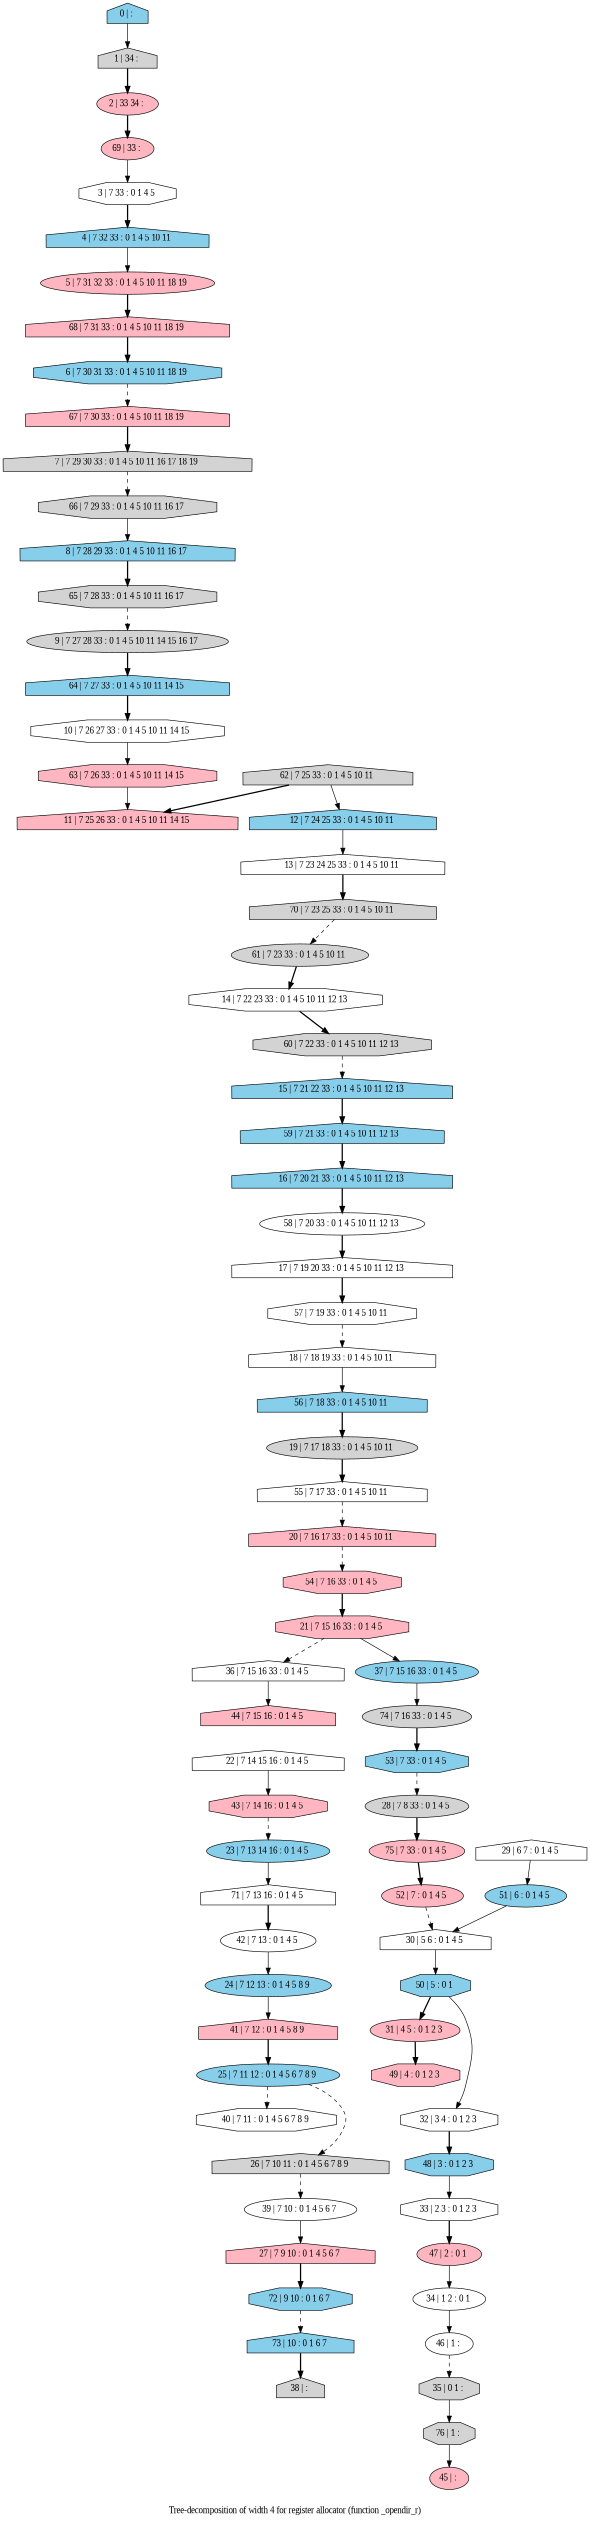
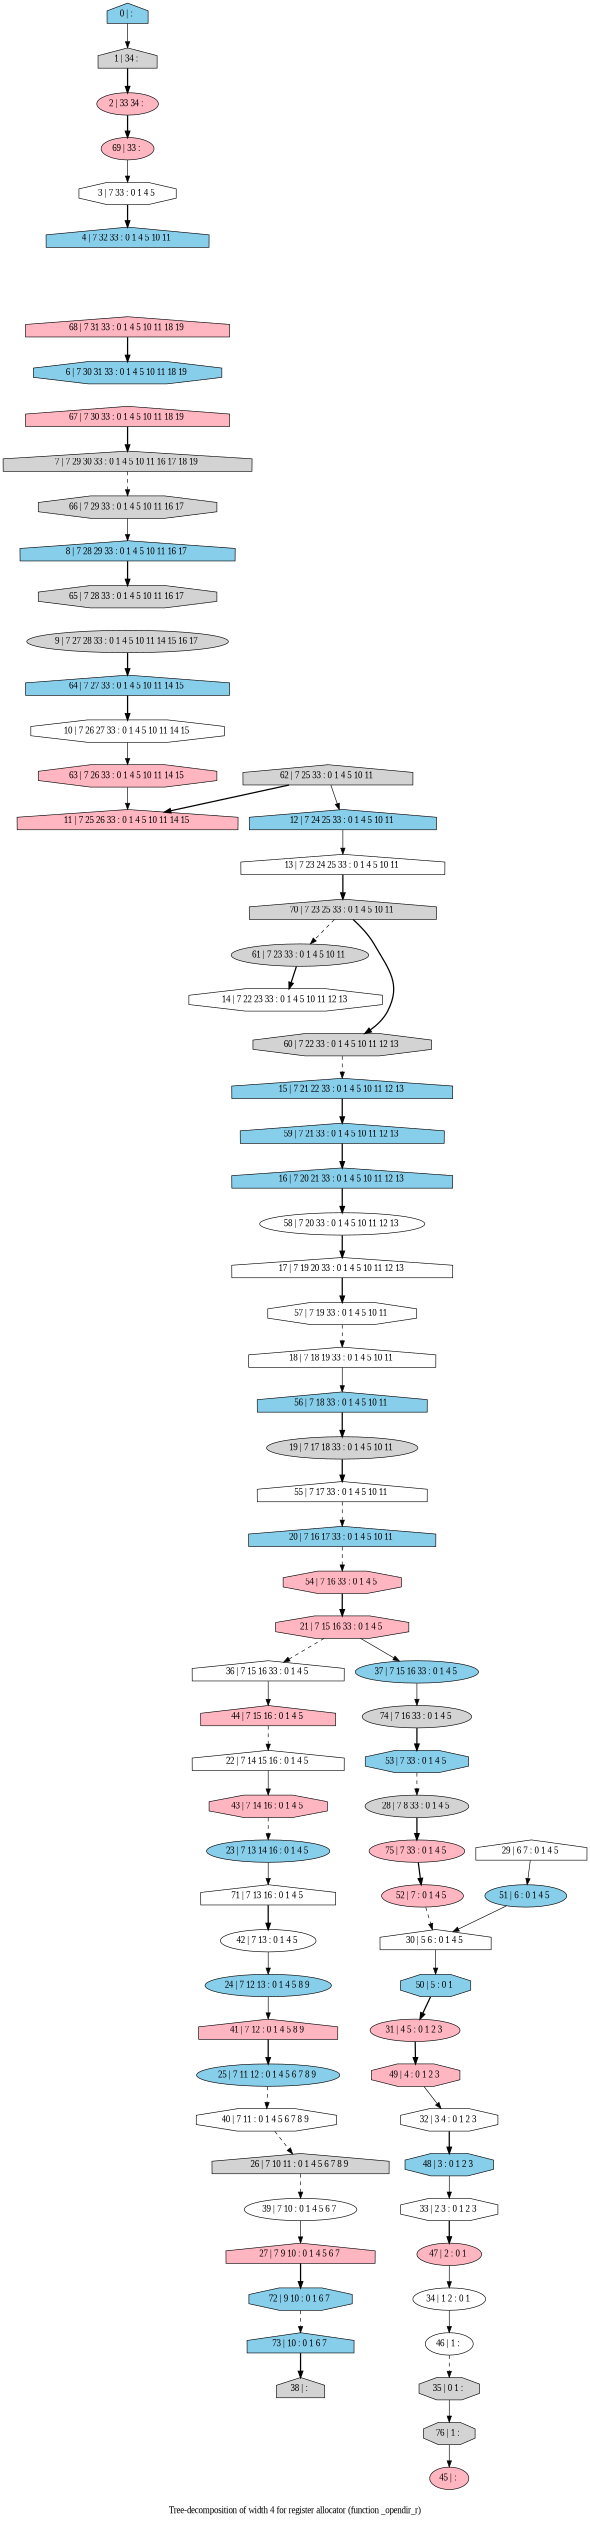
  digraph {
    fontname="Liberation Serif"
    label="Tree-decomposition of width 4 for register allocator (function _opendir_r)"
    node [fillcolor=skyblue fontname="Liberation Serif" shape=house style=filled]
    edge [fontname="Liberation Serif" style=bold]
    n1 [label="0 | : "]
    n2 [fillcolor=lightgrey label="1 | 34 : "]
    n3 [fillcolor=lightpink label="2 | 33 34 : " shape=ellipse]
    n4 [fillcolor=lightpink label="69 | 33 : " shape=ellipse]
    n5 [fillcolor=white label="3 | 7 33 : 0 1 4 5 " shape=octagon]
    n6 [label="4 | 7 32 33 : 0 1 4 5 10 11 "]
-   n7 [fillcolor=lightpink label="5 | 7 31 32 33 : 0 1 4 5 10 11 18 19 " shape=ellipse]
    n8 [fillcolor=lightpink label="68 | 7 31 33 : 0 1 4 5 10 11 18 19 "]
    n9 [label="6 | 7 30 31 33 : 0 1 4 5 10 11 18 19 " shape=octagon]
    n10 [fillcolor=lightpink label="67 | 7 30 33 : 0 1 4 5 10 11 18 19 "]
    n11 [fillcolor=lightgrey label="7 | 7 29 30 33 : 0 1 4 5 10 11 16 17 18 19 "]
    n12 [fillcolor=lightgrey label="66 | 7 29 33 : 0 1 4 5 10 11 16 17 " shape=octagon]
    n13 [label="8 | 7 28 29 33 : 0 1 4 5 10 11 16 17 "]
    n14 [fillcolor=lightgrey label="65 | 7 28 33 : 0 1 4 5 10 11 16 17 " shape=octagon]
    n15 [fillcolor=lightgrey label="9 | 7 27 28 33 : 0 1 4 5 10 11 14 15 16 17 " shape=ellipse]
    n16 [label="64 | 7 27 33 : 0 1 4 5 10 11 14 15 "]
    n17 [fillcolor=white label="10 | 7 26 27 33 : 0 1 4 5 10 11 14 15 " shape=octagon]
    n18 [fillcolor=lightpink label="63 | 7 26 33 : 0 1 4 5 10 11 14 15 " shape=octagon]
    n19 [fillcolor=lightpink label="11 | 7 25 26 33 : 0 1 4 5 10 11 14 15 "]
    n20 [fillcolor=lightgrey label="62 | 7 25 33 : 0 1 4 5 10 11 "]
    n21 [label="12 | 7 24 25 33 : 0 1 4 5 10 11 "]
    n22 [fillcolor=white label="13 | 7 23 24 25 33 : 0 1 4 5 10 11 "]
    n23 [fillcolor=lightgrey label="70 | 7 23 25 33 : 0 1 4 5 10 11 "]
    n24 [fillcolor=lightgrey label="61 | 7 23 33 : 0 1 4 5 10 11 " shape=ellipse]
    n25 [fillcolor=white label="14 | 7 22 23 33 : 0 1 4 5 10 11 12 13 " shape=octagon]
    n26 [fillcolor=lightgrey label="60 | 7 22 33 : 0 1 4 5 10 11 12 13 " shape=octagon]
    n27 [label="15 | 7 21 22 33 : 0 1 4 5 10 11 12 13 "]
    n28 [label="59 | 7 21 33 : 0 1 4 5 10 11 12 13 "]
    n29 [label="16 | 7 20 21 33 : 0 1 4 5 10 11 12 13 "]
    n30 [fillcolor=white label="58 | 7 20 33 : 0 1 4 5 10 11 12 13 " shape=ellipse]
    n31 [fillcolor=white label="17 | 7 19 20 33 : 0 1 4 5 10 11 12 13 "]
    n32 [fillcolor=white label="57 | 7 19 33 : 0 1 4 5 10 11 " shape=octagon]
    n33 [fillcolor=white label="18 | 7 18 19 33 : 0 1 4 5 10 11 "]
    n34 [label="56 | 7 18 33 : 0 1 4 5 10 11 "]
    n35 [fillcolor=lightgrey label="19 | 7 17 18 33 : 0 1 4 5 10 11 " shape=ellipse]
    n36 [fillcolor=white label="55 | 7 17 33 : 0 1 4 5 10 11 "]
-   n37 [fillcolor=lightpink label="20 | 7 16 17 33 : 0 1 4 5 10 11 "]
+   n37 [label="20 | 7 16 17 33 : 0 1 4 5 10 11 "]
    n38 [fillcolor=lightpink label="54 | 7 16 33 : 0 1 4 5 " shape=octagon]
    n39 [fillcolor=lightpink label="21 | 7 15 16 33 : 0 1 4 5 " shape=octagon]
    n40 [fillcolor=white label="36 | 7 15 16 33 : 0 1 4 5 "]
    n41 [label="37 | 7 15 16 33 : 0 1 4 5 " shape=ellipse]
    n42 [fillcolor=lightpink label="44 | 7 15 16 : 0 1 4 5 "]
    n43 [fillcolor=lightgrey label="74 | 7 16 33 : 0 1 4 5 " shape=ellipse]
    n44 [fillcolor=white label="22 | 7 14 15 16 : 0 1 4 5 "]
    n45 [fillcolor=lightpink label="43 | 7 14 16 : 0 1 4 5 " shape=octagon]
    n46 [label="23 | 7 13 14 16 : 0 1 4 5 " shape=ellipse]
    n47 [fillcolor=white label="71 | 7 13 16 : 0 1 4 5 "]
    n48 [fillcolor=white label="42 | 7 13 : 0 1 4 5 " shape=ellipse]
    n49 [label="24 | 7 12 13 : 0 1 4 5 8 9 " shape=ellipse]
    n50 [fillcolor=lightpink label="41 | 7 12 : 0 1 4 5 8 9 "]
    n51 [label="25 | 7 11 12 : 0 1 4 5 6 7 8 9 " shape=ellipse]
    n52 [fillcolor=white label="40 | 7 11 : 0 1 4 5 6 7 8 9 " shape=octagon]
    n53 [fillcolor=lightgrey label="26 | 7 10 11 : 0 1 4 5 6 7 8 9 "]
    n54 [fillcolor=white label="39 | 7 10 : 0 1 4 5 6 7 " shape=ellipse]
    n55 [fillcolor=lightpink label="27 | 7 9 10 : 0 1 4 5 6 7 "]
    n56 [label="72 | 9 10 : 0 1 6 7 " shape=octagon]
    n57 [label="73 | 10 : 0 1 6 7 "]
    n58 [fillcolor=lightgrey label="28 | 7 8 33 : 0 1 4 5 " shape=ellipse]
    n59 [fillcolor=lightpink label="75 | 7 33 : 0 1 4 5 " shape=ellipse]
    n60 [fillcolor=lightpink label="52 | 7 : 0 1 4 5 " shape=ellipse]
    n61 [fillcolor=white label="29 | 6 7 : 0 1 4 5 "]
    n62 [label="51 | 6 : 0 1 4 5 " shape=ellipse]
    n63 [fillcolor=white label="30 | 5 6 : 0 1 4 5 "]
    n64 [label="50 | 5 : 0 1 " shape=octagon]
    n65 [fillcolor=lightpink label="31 | 4 5 : 0 1 2 3 " shape=ellipse]
    n66 [fillcolor=lightpink label="49 | 4 : 0 1 2 3 " shape=octagon]
    n67 [fillcolor=white label="32 | 3 4 : 0 1 2 3 " shape=octagon]
    n68 [label="48 | 3 : 0 1 2 3 " shape=octagon]
    n69 [fillcolor=white label="33 | 2 3 : 0 1 2 3 " shape=octagon]
    n70 [fillcolor=lightpink label="47 | 2 : 0 1 " shape=ellipse]
    n71 [fillcolor=white label="34 | 1 2 : 0 1 " shape=ellipse]
    n72 [fillcolor=white label="46 | 1 : " shape=ellipse]
    n73 [fillcolor=lightgrey label="35 | 0 1 : " shape=octagon]
    n74 [fillcolor=lightgrey label="76 | 1 : " shape=octagon]
    n75 [fillcolor=lightpink label="45 | : " shape=ellipse]
    n76 [label="53 | 7 33 : 0 1 4 5 " shape=octagon]
    n77 [fillcolor=lightgrey label="38 | : "]
    n1 -> n2 [style=solid]
    n2 -> n3
    n3 -> n4
    n4 -> n5 [style=solid]
    n5 -> n6
-   n6 -> n7 [style=solid]
-   n7 -> n8
    n8 -> n9
-   n9 -> n10 [style=dashed]
    n10 -> n11
    n11 -> n12 [style=dashed]
    n12 -> n13 [style=solid]
    n13 -> n14
-   n14 -> n15 [style=dashed]
    n15 -> n16
    n16 -> n17
    n17 -> n18 [style=solid]
    n18 -> n19 [style=solid]
    n20 -> n19
    n20 -> n21 [style=solid]
    n21 -> n22 [style=solid]
    n22 -> n23
    n23 -> n24 [style=dashed]
    n24 -> n25
-   n25 -> n26
+   n23 -> n26
    n26 -> n27 [style=dashed]
    n27 -> n28
    n28 -> n29
    n29 -> n30
    n30 -> n31
    n31 -> n32
    n32 -> n33 [style=dashed]
    n33 -> n34 [style=solid]
    n34 -> n35
    n35 -> n36
    n36 -> n37 [style=dashed]
    n37 -> n38 [style=dashed]
    n38 -> n39
    n39 -> n40 [style=dashed]
    n39 -> n41 [style=solid]
    n40 -> n42 [style=solid]
    n41 -> n43 [style=solid]
+   n42 -> n44 [style=dashed]
    n43 -> n76
    n44 -> n45 [style=solid]
    n45 -> n46 [style=dashed]
    n46 -> n47 [style=solid]
    n47 -> n48
    n48 -> n49 [style=solid]
    n49 -> n50 [style=solid]
    n50 -> n51
    n51 -> n52 [style=dashed]
-   n51 -> n53 [style=dashed]
+   n52 -> n53 [style=dashed]
    n53 -> n54 [style=dashed]
    n54 -> n55 [style=solid]
    n55 -> n56
    n56 -> n57 [style=dashed]
    n57 -> n77
    n58 -> n59
    n59 -> n60
    n60 -> n63 [style=dashed]
    n61 -> n62 [style=solid]
    n62 -> n63 [style=solid]
    n63 -> n64 [style=solid]
    n64 -> n65
    n65 -> n66
-   n64 -> n67 [style=solid]
+   n66 -> n67 [style=solid]
    n67 -> n68
    n68 -> n69 [style=solid]
    n69 -> n70
    n70 -> n71 [style=solid]
    n71 -> n72 [style=solid]
    n72 -> n73 [style=dashed]
    n73 -> n74 [style=solid]
    n74 -> n75 [style=solid]
    n76 -> n58 [style=dashed]
  }
